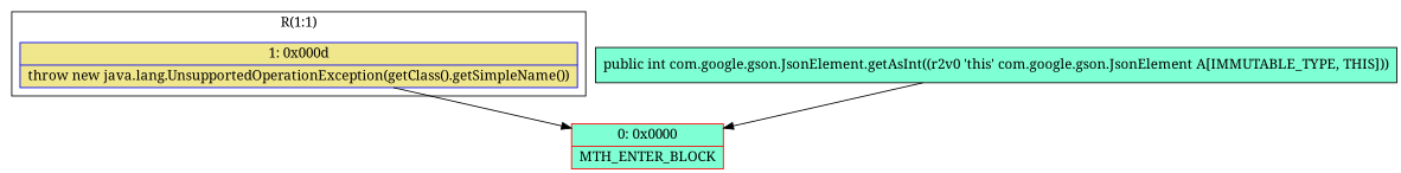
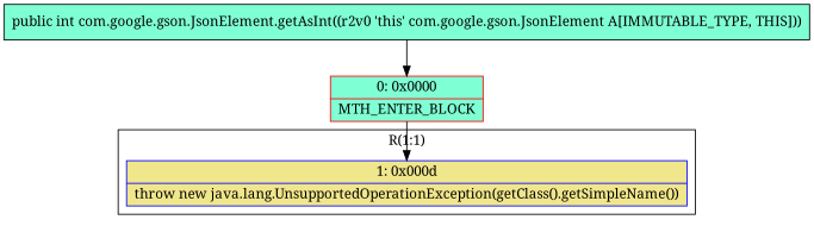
  digraph {
    fontname="Noto Serif"
    node [shape=record style=filled fillcolor=aquamarine fontname="Noto Serif"]
    edge [fontname="Noto Serif"]
    n1 [color=blue label="{1\:\ 0x000d|throw new java.lang.UnsupportedOperationException(getClass().getSimpleName())\l}" fillcolor=khaki]
    n2 [color=red label="{0\:\ 0x0000|MTH_ENTER_BLOCK\l}"]
    n3 [label="{public int com.google.gson.JsonElement.getAsInt((r2v0 'this' com.google.gson.JsonElement A[IMMUTABLE_TYPE, THIS])) }"]
    subgraph cluster_1 {
      label="R(1:1)"
      n1
    }
-   n1 -> n2
+   n2 -> n1
    n3 -> n2
  }
